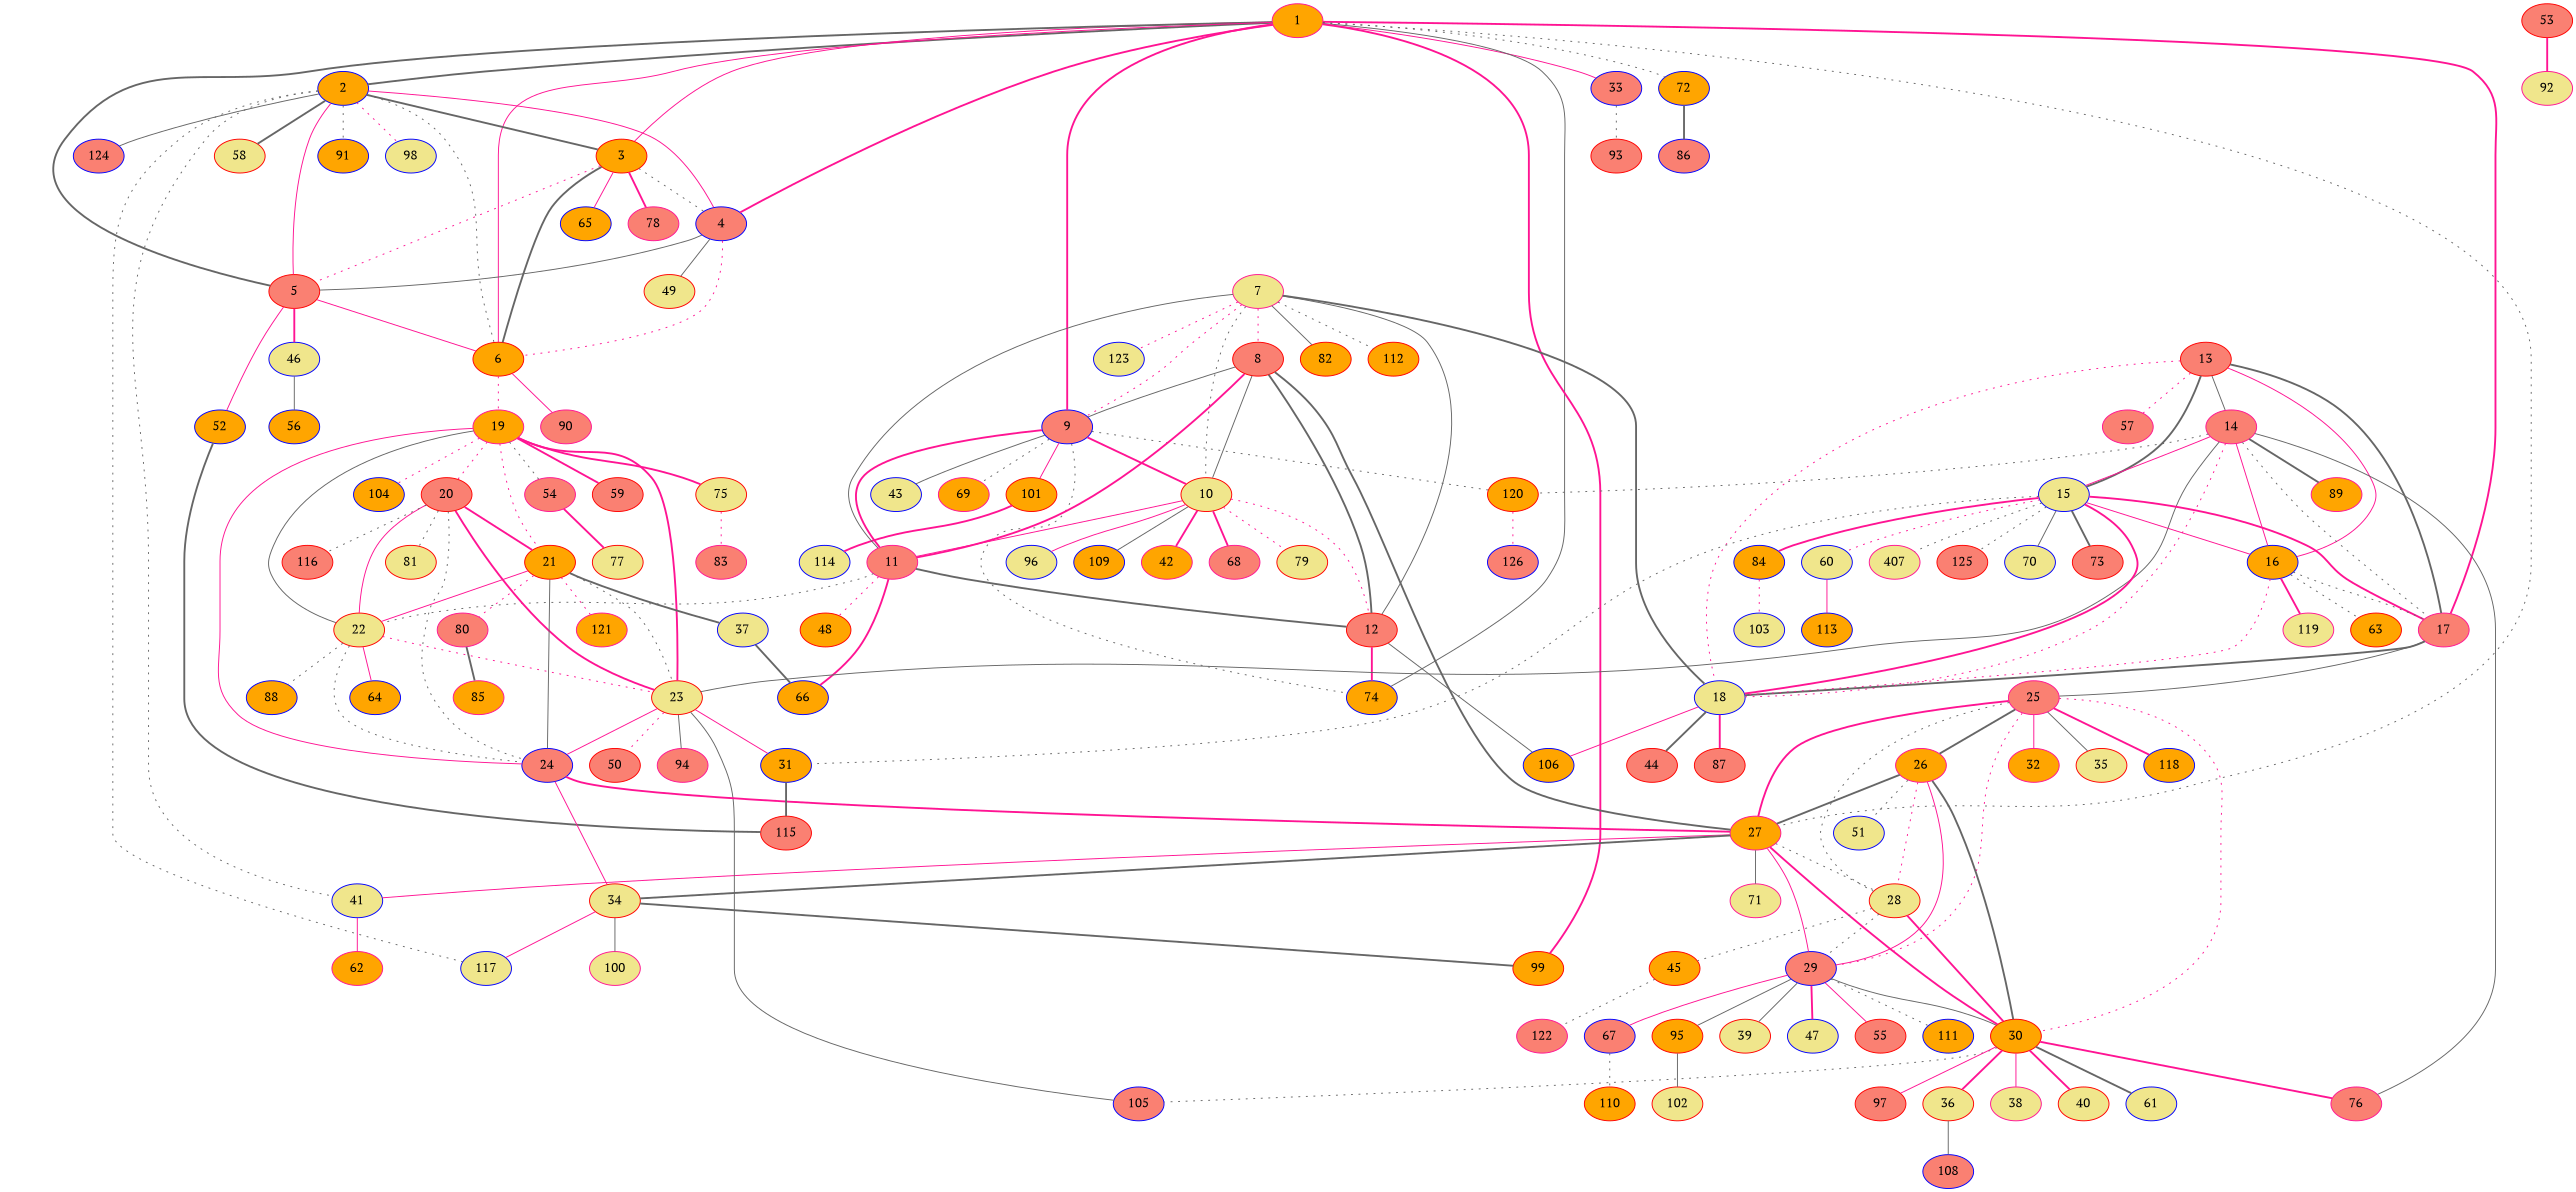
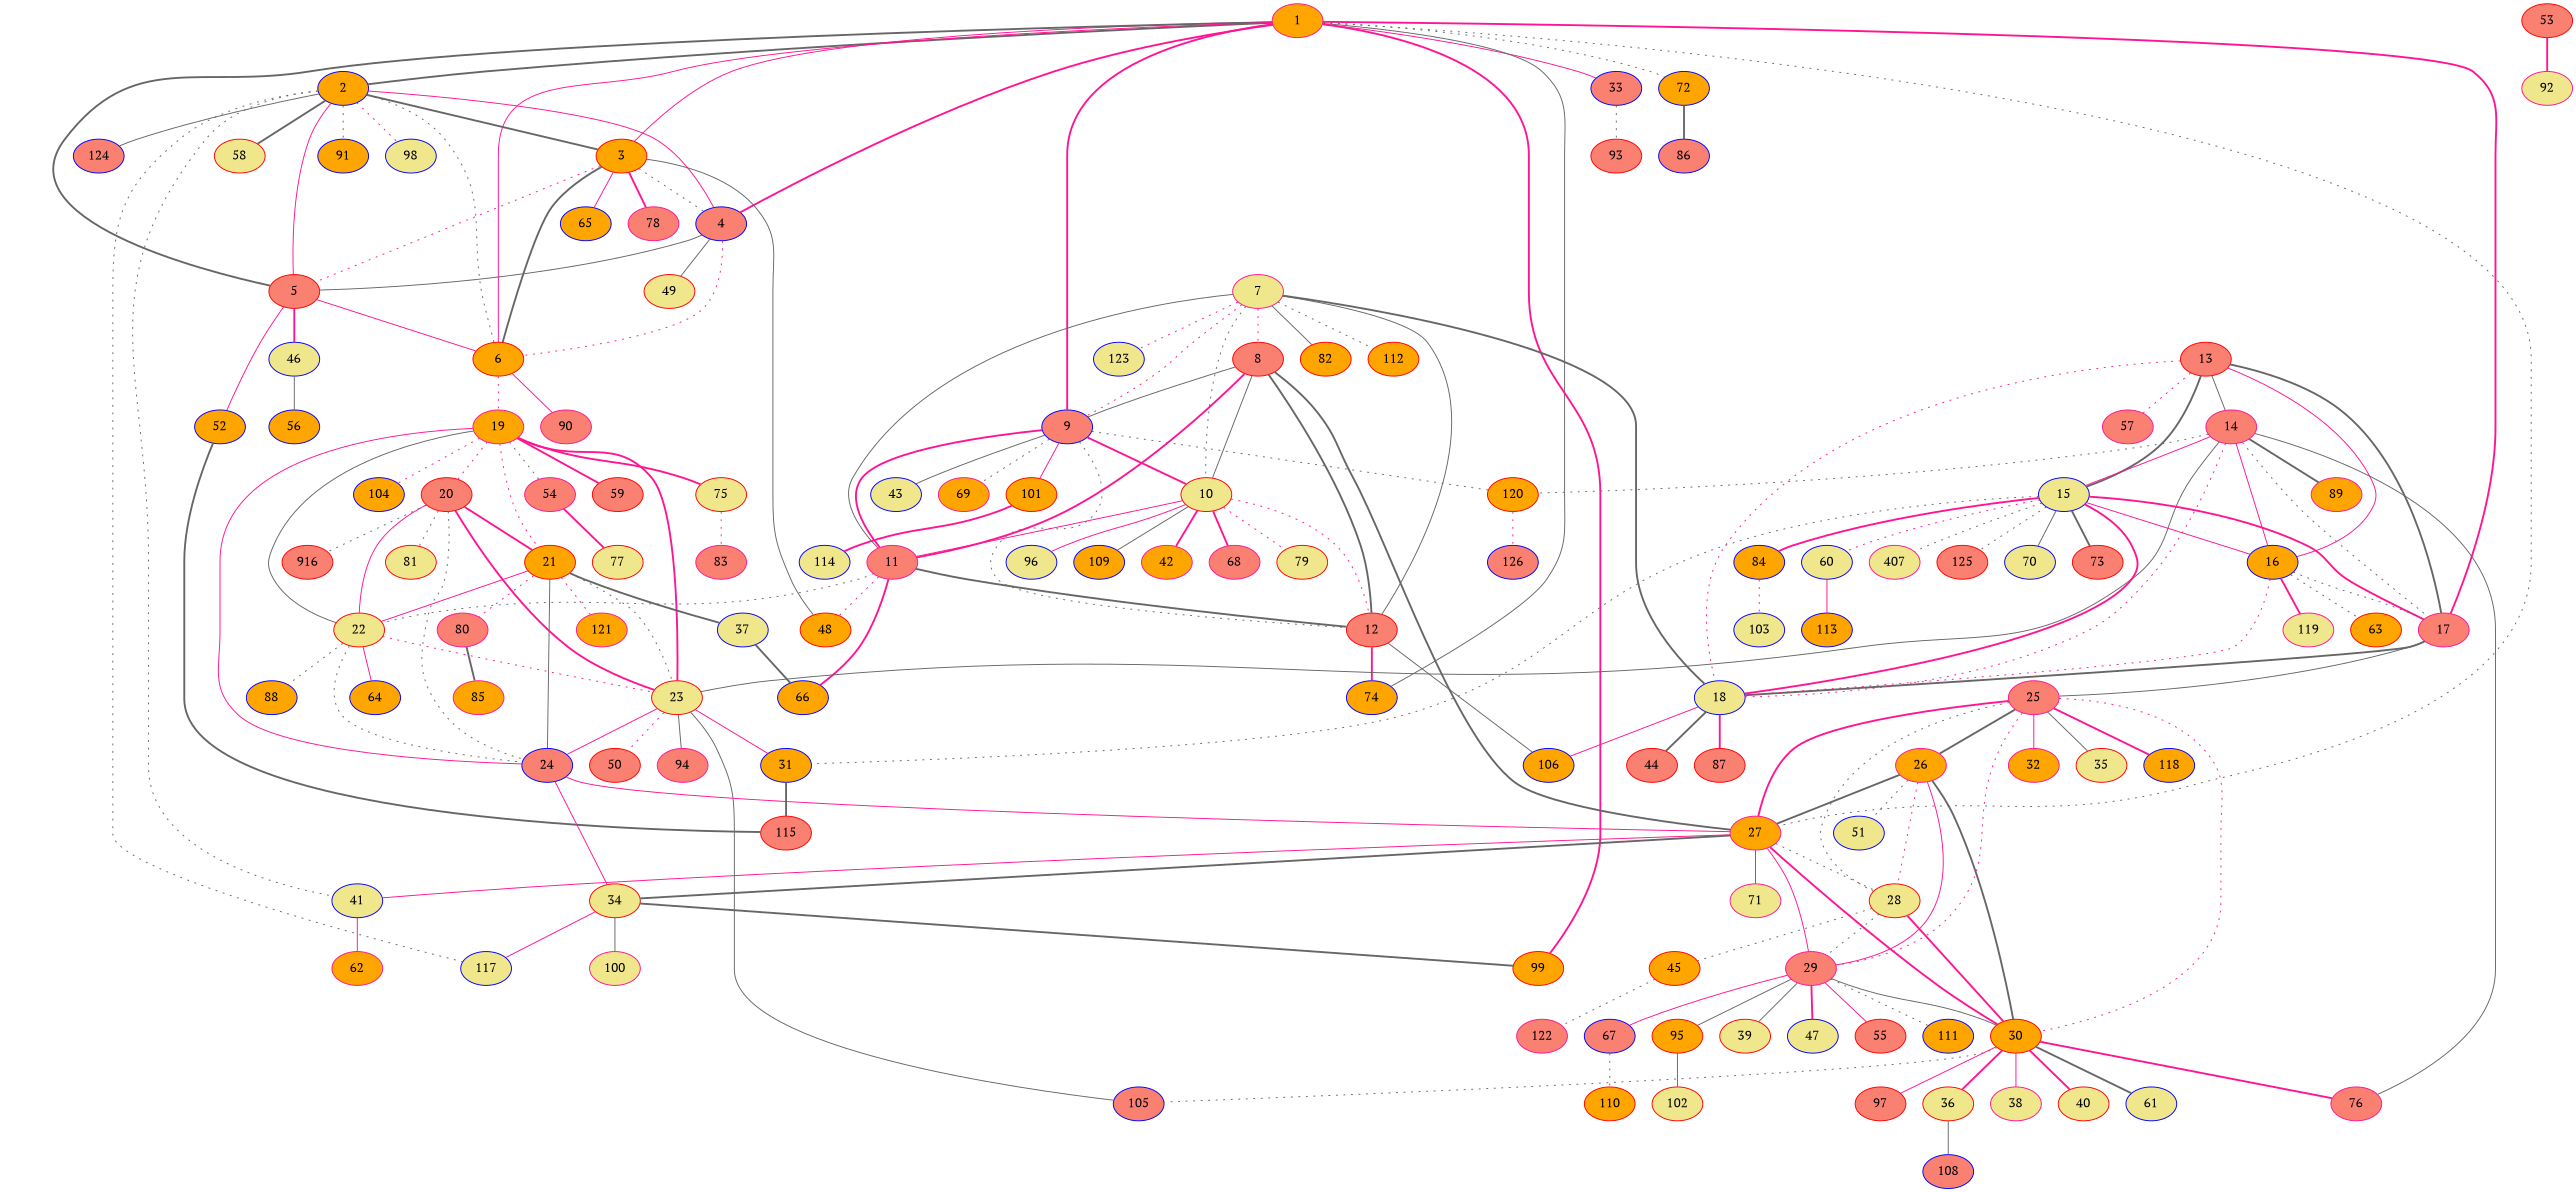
  graph {
    fontname="PT Serif"
    node [color=blue fillcolor=orange fontname="PT Serif" style=filled]
    edge [color=deeppink fontname="PT Serif" style=solid]
    1 [color=deeppink]
    2
    3 [color=red]
    4 [fillcolor=salmon]
    5 [color=red fillcolor=salmon]
    6 [color=red]
    9 [fillcolor=salmon]
    17 [color=deeppink fillcolor=salmon]
    27 [color=deeppink]
    33 [fillcolor=salmon]
    72
    74
    99 [color=red]
    41 [fillcolor=khaki]
    58 [color=red fillcolor=khaki]
    91
    98 [fillcolor=khaki]
    117 [fillcolor=khaki]
    124 [fillcolor=salmon]
    48 [color=red]
    65
    78 [color=deeppink fillcolor=salmon]
    49 [color=red fillcolor=khaki]
    46 [fillcolor=khaki]
    52
    19 [color=deeppink]
    90 [color=deeppink fillcolor=salmon]
    10 [color=red fillcolor=khaki]
    11 [color=deeppink fillcolor=salmon]
    12 [color=red fillcolor=salmon]
    43 [fillcolor=khaki]
    69 [color=deeppink]
    101 [color=red]
    120 [color=red]
    18 [fillcolor=khaki]
    25 [color=deeppink fillcolor=salmon]
    34 [color=red fillcolor=khaki]
    28 [color=red fillcolor=khaki]
-   29 [fillcolor=salmon]
+   29 [color=deeppink fillcolor=salmon]
    30 [color=red]
    71 [color=deeppink fillcolor=khaki]
    93 [color=red fillcolor=salmon]
    86 [fillcolor=salmon]
    62 [color=deeppink]
    56
    115 [color=red fillcolor=salmon]
    22 [color=red fillcolor=khaki]
    23 [color=red fillcolor=khaki]
    20 [color=red fillcolor=salmon]
    21 [color=red]
    24 [fillcolor=salmon]
    54 [color=deeppink fillcolor=salmon]
    59 [color=red fillcolor=salmon]
    75 [color=red fillcolor=khaki]
    104
    7 [color=deeppink fillcolor=khaki]
    8 [color=red fillcolor=salmon]
    82 [color=red]
    112 [color=red]
    123 [fillcolor=khaki]
    42 [color=deeppink]
    68 [color=deeppink fillcolor=salmon]
    79 [color=red fillcolor=khaki]
    96 [fillcolor=khaki]
    109
    66
    106
    44 [color=red fillcolor=salmon]
    87 [color=red fillcolor=salmon]
    114 [fillcolor=khaki]
    126 [fillcolor=salmon]
    53 [color=red fillcolor=salmon]
    92 [color=deeppink fillcolor=khaki]
    64
    88
    13 [color=red fillcolor=salmon]
    14 [color=deeppink fillcolor=salmon]
    15 [fillcolor=khaki]
    16
    57 [color=deeppink fillcolor=salmon]
    76 [color=deeppink fillcolor=salmon]
    89 [color=deeppink]
    31
    60 [fillcolor=khaki]
    70 [fillcolor=khaki]
    73 [color=red fillcolor=salmon]
    84
    n88 [color=deeppink fillcolor=khaki label=407]
    125 [color=red fillcolor=salmon]
    63 [color=red]
    119 [color=deeppink fillcolor=khaki]
    50 [color=red fillcolor=salmon]
    94 [color=deeppink fillcolor=salmon]
    105 [fillcolor=salmon]
    113
    103 [fillcolor=khaki]
    26 [color=deeppink]
    32 [color=deeppink]
    35 [color=red fillcolor=khaki]
    118
    81 [color=red fillcolor=khaki]
-   116 [color=red fillcolor=salmon]
+   116 [color=red fillcolor=salmon label=916]
    37 [fillcolor=khaki]
    80 [color=deeppink fillcolor=salmon]
    121 [color=deeppink]
    77 [color=red fillcolor=khaki]
    83 [color=deeppink fillcolor=salmon]
    85 [color=deeppink]
    100 [color=deeppink fillcolor=khaki]
    51 [fillcolor=khaki]
    45 [color=red]
    39 [color=red fillcolor=khaki]
    47 [fillcolor=khaki]
    55 [color=red fillcolor=salmon]
    67 [fillcolor=salmon]
    95 [color=red]
    111
    36 [color=red fillcolor=khaki]
    38 [color=deeppink fillcolor=khaki]
    40 [color=red fillcolor=khaki]
    61 [fillcolor=khaki]
    97 [color=red fillcolor=salmon]
    122 [color=deeppink fillcolor=salmon]
    110 [color=red]
    102 [color=red fillcolor=khaki]
    108 [fillcolor=salmon]
    1 -- 2 [color=gray40 style=bold]
    1 -- 3
    1 -- 4 [style=bold]
    1 -- 5 [color=gray40 style=bold]
    1 -- 6
    1 -- 9 [style=bold]
    1 -- 17 [style=bold]
    1 -- 27 [color=gray40 style=dotted]
    1 -- 33
    1 -- 72 [color=gray40 style=dotted]
    1 -- 74 [color=gray40]
    1 -- 99 [style=bold]
    2 -- 3 [color=gray40 style=bold]
    2 -- 4
    2 -- 5
    2 -- 6 [color=gray40 style=dotted]
    2 -- 41 [color=gray40 style=dotted]
    2 -- 58 [color=gray40 style=bold]
    2 -- 91 [color=gray40 style=dotted]
    2 -- 98 [style=dotted]
    2 -- 117 [color=gray40 style=dotted]
    2 -- 124 [color=gray40]
    3 -- 4 [color=gray40 style=dotted]
    3 -- 5 [style=dotted]
    3 -- 6 [color=gray40 style=bold]
+   3 -- 48 [color=gray40]
    3 -- 65
    3 -- 78 [style=bold]
    4 -- 5 [color=gray40]
    4 -- 6 [style=dotted]
    4 -- 49 [color=gray40]
    5 -- 6
    5 -- 46 [style=bold]
    5 -- 52
    6 -- 19 [style=dotted]
    6 -- 90
    9 -- 10 [style=bold]
    9 -- 11 [style=bold]
-   9 -- 74 [color=gray40 style=dotted]
+   9 -- 12 [color=gray40 style=dotted]
    9 -- 43 [color=gray40]
    9 -- 69 [color=gray40 style=dotted]
    9 -- 101
    9 -- 120 [color=gray40 style=dotted]
    17 -- 18 [color=gray40 style=bold]
    17 -- 25 [color=gray40]
    27 -- 41
    27 -- 34 [color=gray40 style=bold]
    27 -- 28 [color=gray40 style=dotted]
    27 -- 29
    27 -- 30 [style=bold]
    27 -- 71 [color=gray40]
    33 -- 93 [color=gray40 style=dotted]
    72 -- 86 [color=gray40 style=bold]
    41 -- 62
    46 -- 56 [color=gray40]
    52 -- 115 [color=gray40 style=bold]
    19 -- 22 [color=gray40]
    19 -- 23 [style=bold]
    19 -- 20 [style=dotted]
    19 -- 21 [style=dotted]
    19 -- 24
    19 -- 54 [color=gray40 style=dotted]
    19 -- 59 [style=bold]
    19 -- 75 [style=bold]
    19 -- 104 [style=dotted]
    10 -- 11
    10 -- 12 [style=dotted]
    10 -- 42 [style=bold]
    10 -- 68 [style=bold]
    10 -- 79 [style=dotted]
    10 -- 96
    10 -- 109 [color=gray40]
    11 -- 48 [style=dotted]
    11 -- 12 [color=gray40 style=bold]
    11 -- 22 [color=gray40 style=dotted]
    11 -- 66 [style=bold]
    12 -- 74 [style=bold]
    12 -- 106 [color=gray40]
    101 -- 114 [style=bold]
    120 -- 126 [style=dotted]
    18 -- 106
    18 -- 44 [color=gray40 style=bold]
    18 -- 87 [style=bold]
    25 -- 27 [style=bold]
    25 -- 28 [color=gray40 style=dotted]
    25 -- 29 [style=dotted]
    25 -- 30 [style=dotted]
    25 -- 26 [color=gray40 style=bold]
    25 -- 32
    25 -- 35 [color=gray40]
    25 -- 118 [style=bold]
    34 -- 99 [color=gray40 style=bold]
    34 -- 117
    34 -- 100 [color=gray40]
    28 -- 29 [color=gray40 style=dotted]
    28 -- 30 [style=bold]
    28 -- 45 [color=gray40 style=dotted]
    29 -- 30 [color=gray40]
    29 -- 39 [color=gray40]
    29 -- 47 [style=bold]
    29 -- 55
    29 -- 67
    29 -- 95 [color=gray40]
    29 -- 111 [color=gray40 style=dotted]
    30 -- 76 [style=bold]
    30 -- 105 [color=gray40 style=dotted]
    30 -- 36 [style=bold]
    30 -- 38
    30 -- 40 [style=bold]
    30 -- 61 [color=gray40 style=bold]
    30 -- 97
    22 -- 23 [style=dotted]
    22 -- 24 [color=gray40 style=dotted]
    22 -- 64
    22 -- 88 [color=gray40 style=dotted]
    23 -- 24
    23 -- 31
    23 -- 50 [style=dotted]
    23 -- 94 [color=gray40]
    23 -- 105 [color=gray40]
    20 -- 22
    20 -- 23 [style=bold]
    20 -- 21 [style=bold]
    20 -- 24 [color=gray40 style=dotted]
    20 -- 81 [color=gray40 style=dotted]
    20 -- 116 [color=gray40 style=dotted]
    21 -- 22
    21 -- 23 [color=gray40 style=dotted]
    21 -- 24 [color=gray40]
    21 -- 37 [color=gray40 style=bold]
    21 -- 80 [style=dotted]
    21 -- 121 [style=dotted]
-   24 -- 27 [style=bold]
+   24 -- 27
    24 -- 34
    54 -- 77 [style=bold]
    75 -- 83 [style=dotted]
    7 -- 9 [style=dotted]
    7 -- 10 [color=gray40 style=dotted]
    7 -- 11 [color=gray40]
    7 -- 12 [color=gray40]
    7 -- 18 [color=gray40 style=bold]
    7 -- 8 [style=dotted]
    7 -- 82 [color=gray40]
    7 -- 112 [color=gray40 style=dotted]
    7 -- 123 [style=dotted]
    8 -- 9 [color=gray40]
    8 -- 27 [color=gray40 style=bold]
    8 -- 10 [color=gray40]
    8 -- 11 [style=bold]
    8 -- 12 [color=gray40 style=bold]
    53 -- 92 [style=bold]
    13 -- 17 [color=gray40 style=bold]
    13 -- 18 [style=dotted]
    13 -- 14 [color=gray40]
    13 -- 15 [color=gray40 style=bold]
    13 -- 16
    13 -- 57 [style=dotted]
    14 -- 17 [color=gray40 style=dotted]
    14 -- 120 [color=gray40 style=dotted]
    14 -- 18 [style=dotted]
    14 -- 23 [color=gray40]
    14 -- 15
    14 -- 16
    14 -- 76 [color=gray40]
    14 -- 89 [color=gray40 style=bold]
    15 -- 17 [style=bold]
    15 -- 18 [style=bold]
    15 -- 16
    15 -- 31 [color=gray40 style=dotted]
    15 -- 60 [style=dotted]
    15 -- 70 [color=gray40]
    15 -- 73 [color=gray40 style=bold]
    15 -- 84 [style=bold]
    15 -- n88 [color=gray40 style=dotted]
    15 -- 125 [color=gray40 style=dotted]
    16 -- 17 [color=gray40 style=dotted]
    16 -- 18 [style=dotted]
    16 -- 63 [color=gray40 style=dotted]
    16 -- 119 [style=bold]
    31 -- 115 [color=gray40 style=bold]
    60 -- 113
    84 -- 103 [style=dotted]
    26 -- 27 [color=gray40 style=bold]
    26 -- 28 [style=dotted]
    26 -- 29
    26 -- 30 [color=gray40 style=bold]
    26 -- 51 [color=gray40 style=dotted]
    37 -- 66 [color=gray40 style=bold]
    80 -- 85 [color=gray40 style=bold]
    45 -- 122 [color=gray40 style=dotted]
    67 -- 110 [color=gray40 style=dotted]
    95 -- 102 [color=gray40]
    36 -- 108 [color=gray40]
  }
